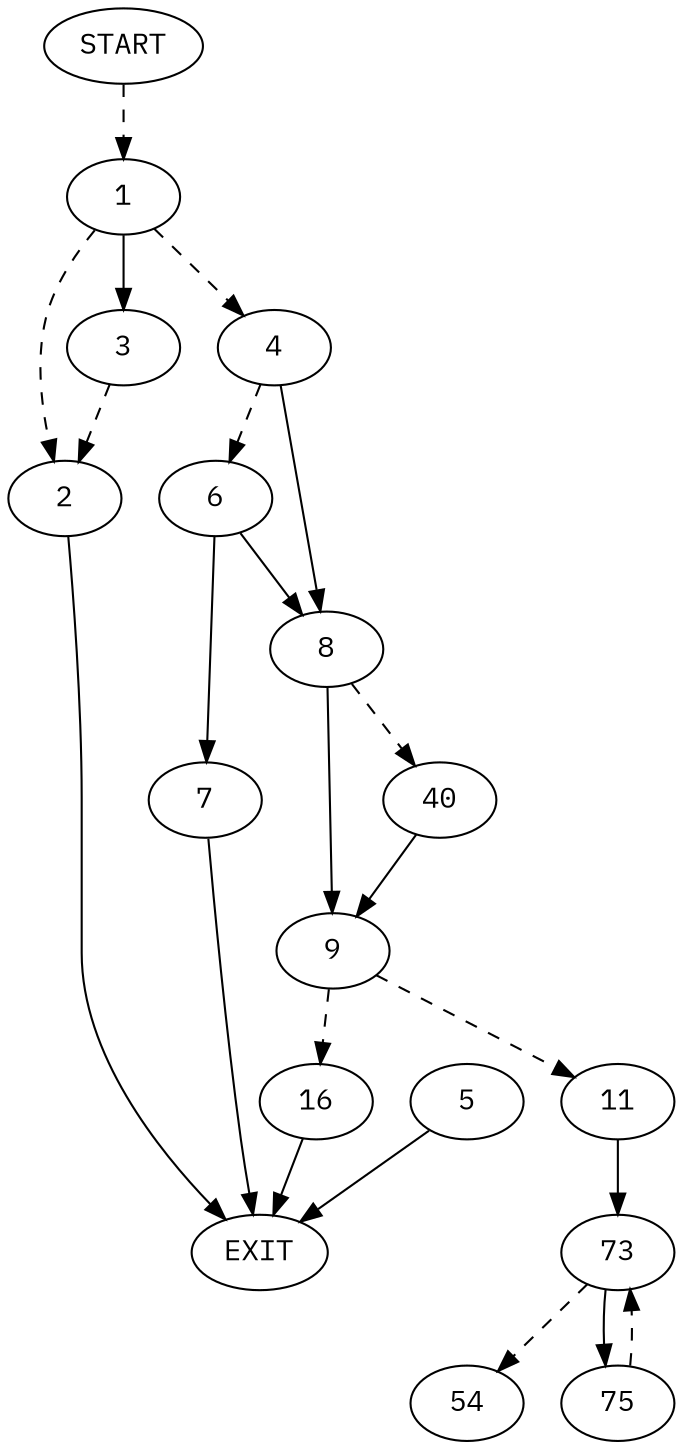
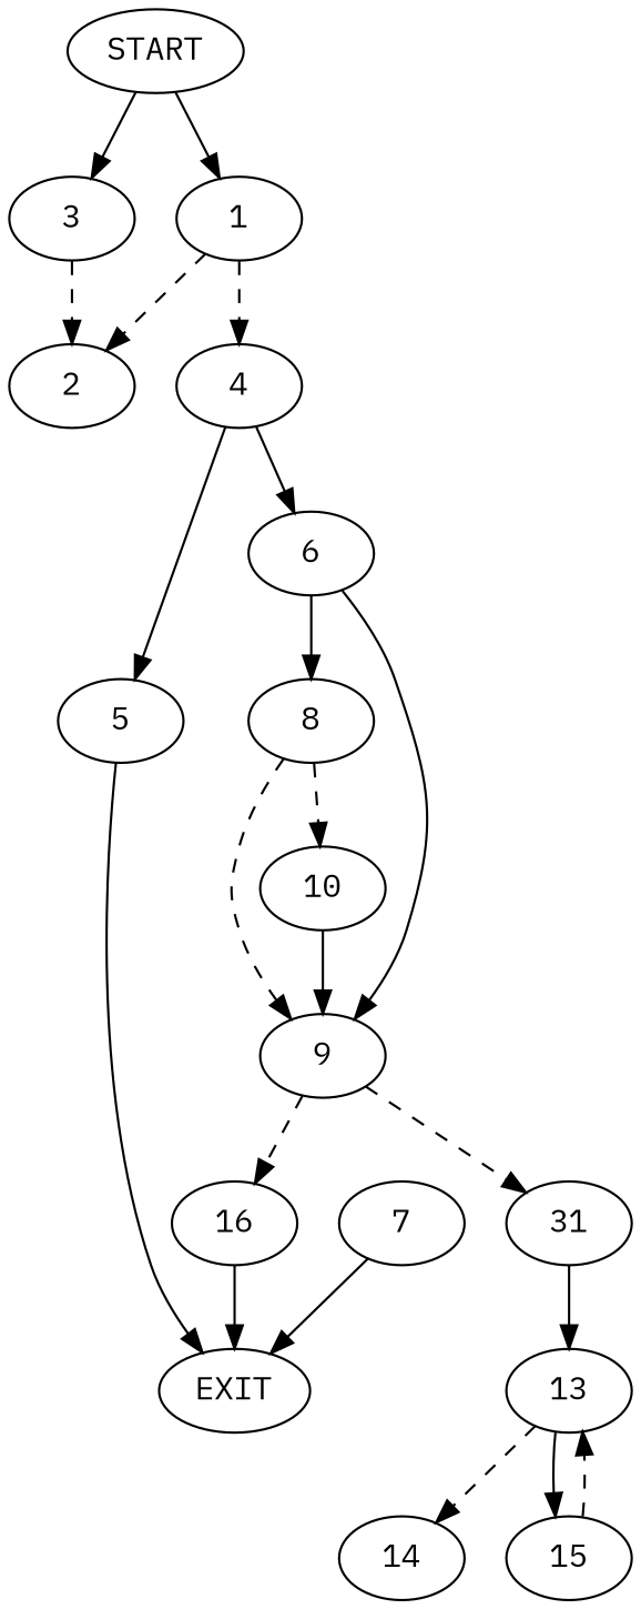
  digraph {
    fontname="IBM Plex Mono"
    node [fontname="IBM Plex Mono"]
    edge [fontname="IBM Plex Mono" style=solid]
    n1 [label=START]
    1
    2
    3
    4
    n6 [label=EXIT]
    5
    6
    7
    8
    9
-   10 [label=40]
-   11
+   10
+   11 [label=31]
    n14 [label=16]
-   13 [label=73]
-   14 [label=54]
-   15 [label=75]
-   n1 -> 1 [style=dashed]
+   13
+   14
+   15
+   n1 -> 1
    1 -> 2 [style=dashed]
-   1 -> 3
+   n1 -> 3
    1 -> 4 [style=dashed]
-   2 -> n6
    3 -> 2 [style=dashed]
-   4 -> 8
-   4 -> 6 [style=dashed]
+   4 -> 5
+   4 -> 6
    5 -> n6
-   6 -> 7
+   6 -> 9
    6 -> 8
    7 -> n6
-   8 -> 9
+   8 -> 9 [style=dashed]
    8 -> 10 [style=dashed]
    9 -> 11 [style=dashed]
    9 -> n14 [style=dashed]
    10 -> 9
    11 -> 13
    n14 -> n6
    13 -> 14 [style=dashed]
    13 -> 15
    15 -> 13 [style=dashed]
  }
